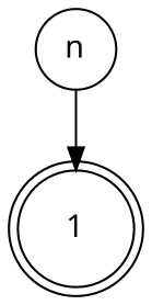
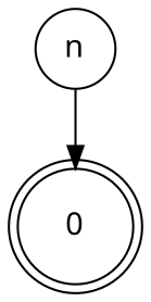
  digraph {
    fontname="Noto Sans"
    node [color=black fontname="Noto Sans"]
-   1 [shape=doublecircle]
+   1 [shape=doublecircle label=0]
    n [shape=circle]
    n -> 1 [fontname="Noto Sans"]
  }
